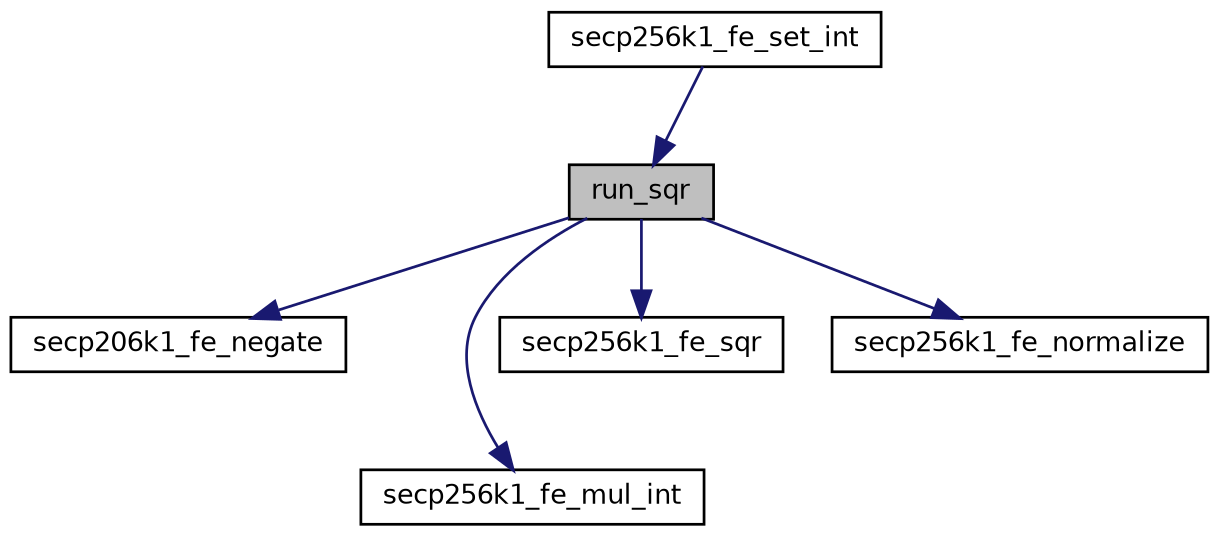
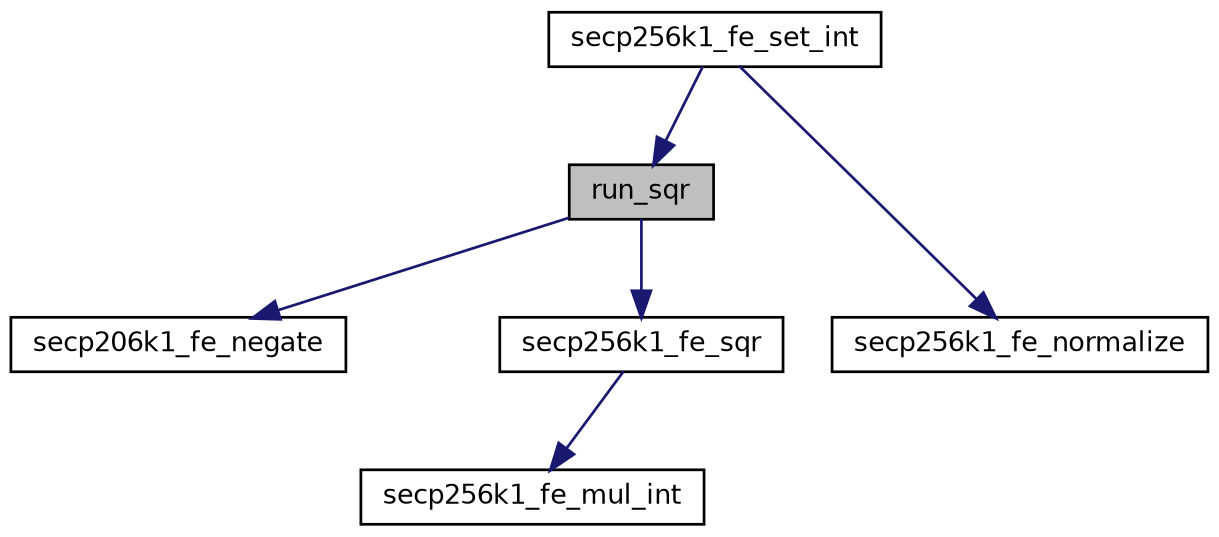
  digraph {
    rankdir=TB
    node [color=black fillcolor=white fontname=Helvetica fontsize=10 shape=record style=filled]
    edge [color=midnightblue fontname=Helvetica fontsize=10 labelfontname=Helvetica labelfontsize=10 style=solid]
    n1 [fillcolor=grey75 fontcolor=black height=0.2 label=run_sqr width=0.4]
    n2 [height=0.2 label=secp206k1_fe_negate width=0.4]
    n3 [height=0.2 label=secp256k1_fe_mul_int width=0.4]
    n4 [height=0.2 label=secp256k1_fe_normalize width=0.4]
    n5 [height=0.2 label=secp256k1_fe_sqr width=0.4]
    n6 [height=0.2 label=secp256k1_fe_set_int width=0.4]
    n1 -> n2
-   n1 -> n3
-   n1 -> n4
+   n5 -> n3
+   n6 -> n4
    n1 -> n5
    n6 -> n1
  }
